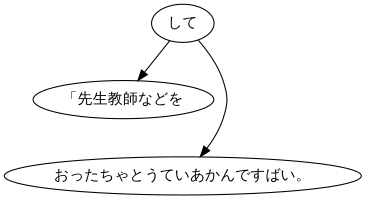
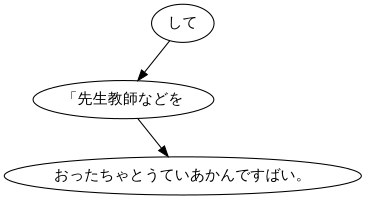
  digraph {
    fontname="Open Sans"
    node [fontname="Open Sans"]
    edge [fontname="Open Sans"]
    n1 [label="「先生教師などを"]
    n2 [label="して"]
    n3 [label="おったちゃとうていあかんですばい。"]
    n2 -> n1
-   n2 -> n3
+   n1 -> n3
  }
